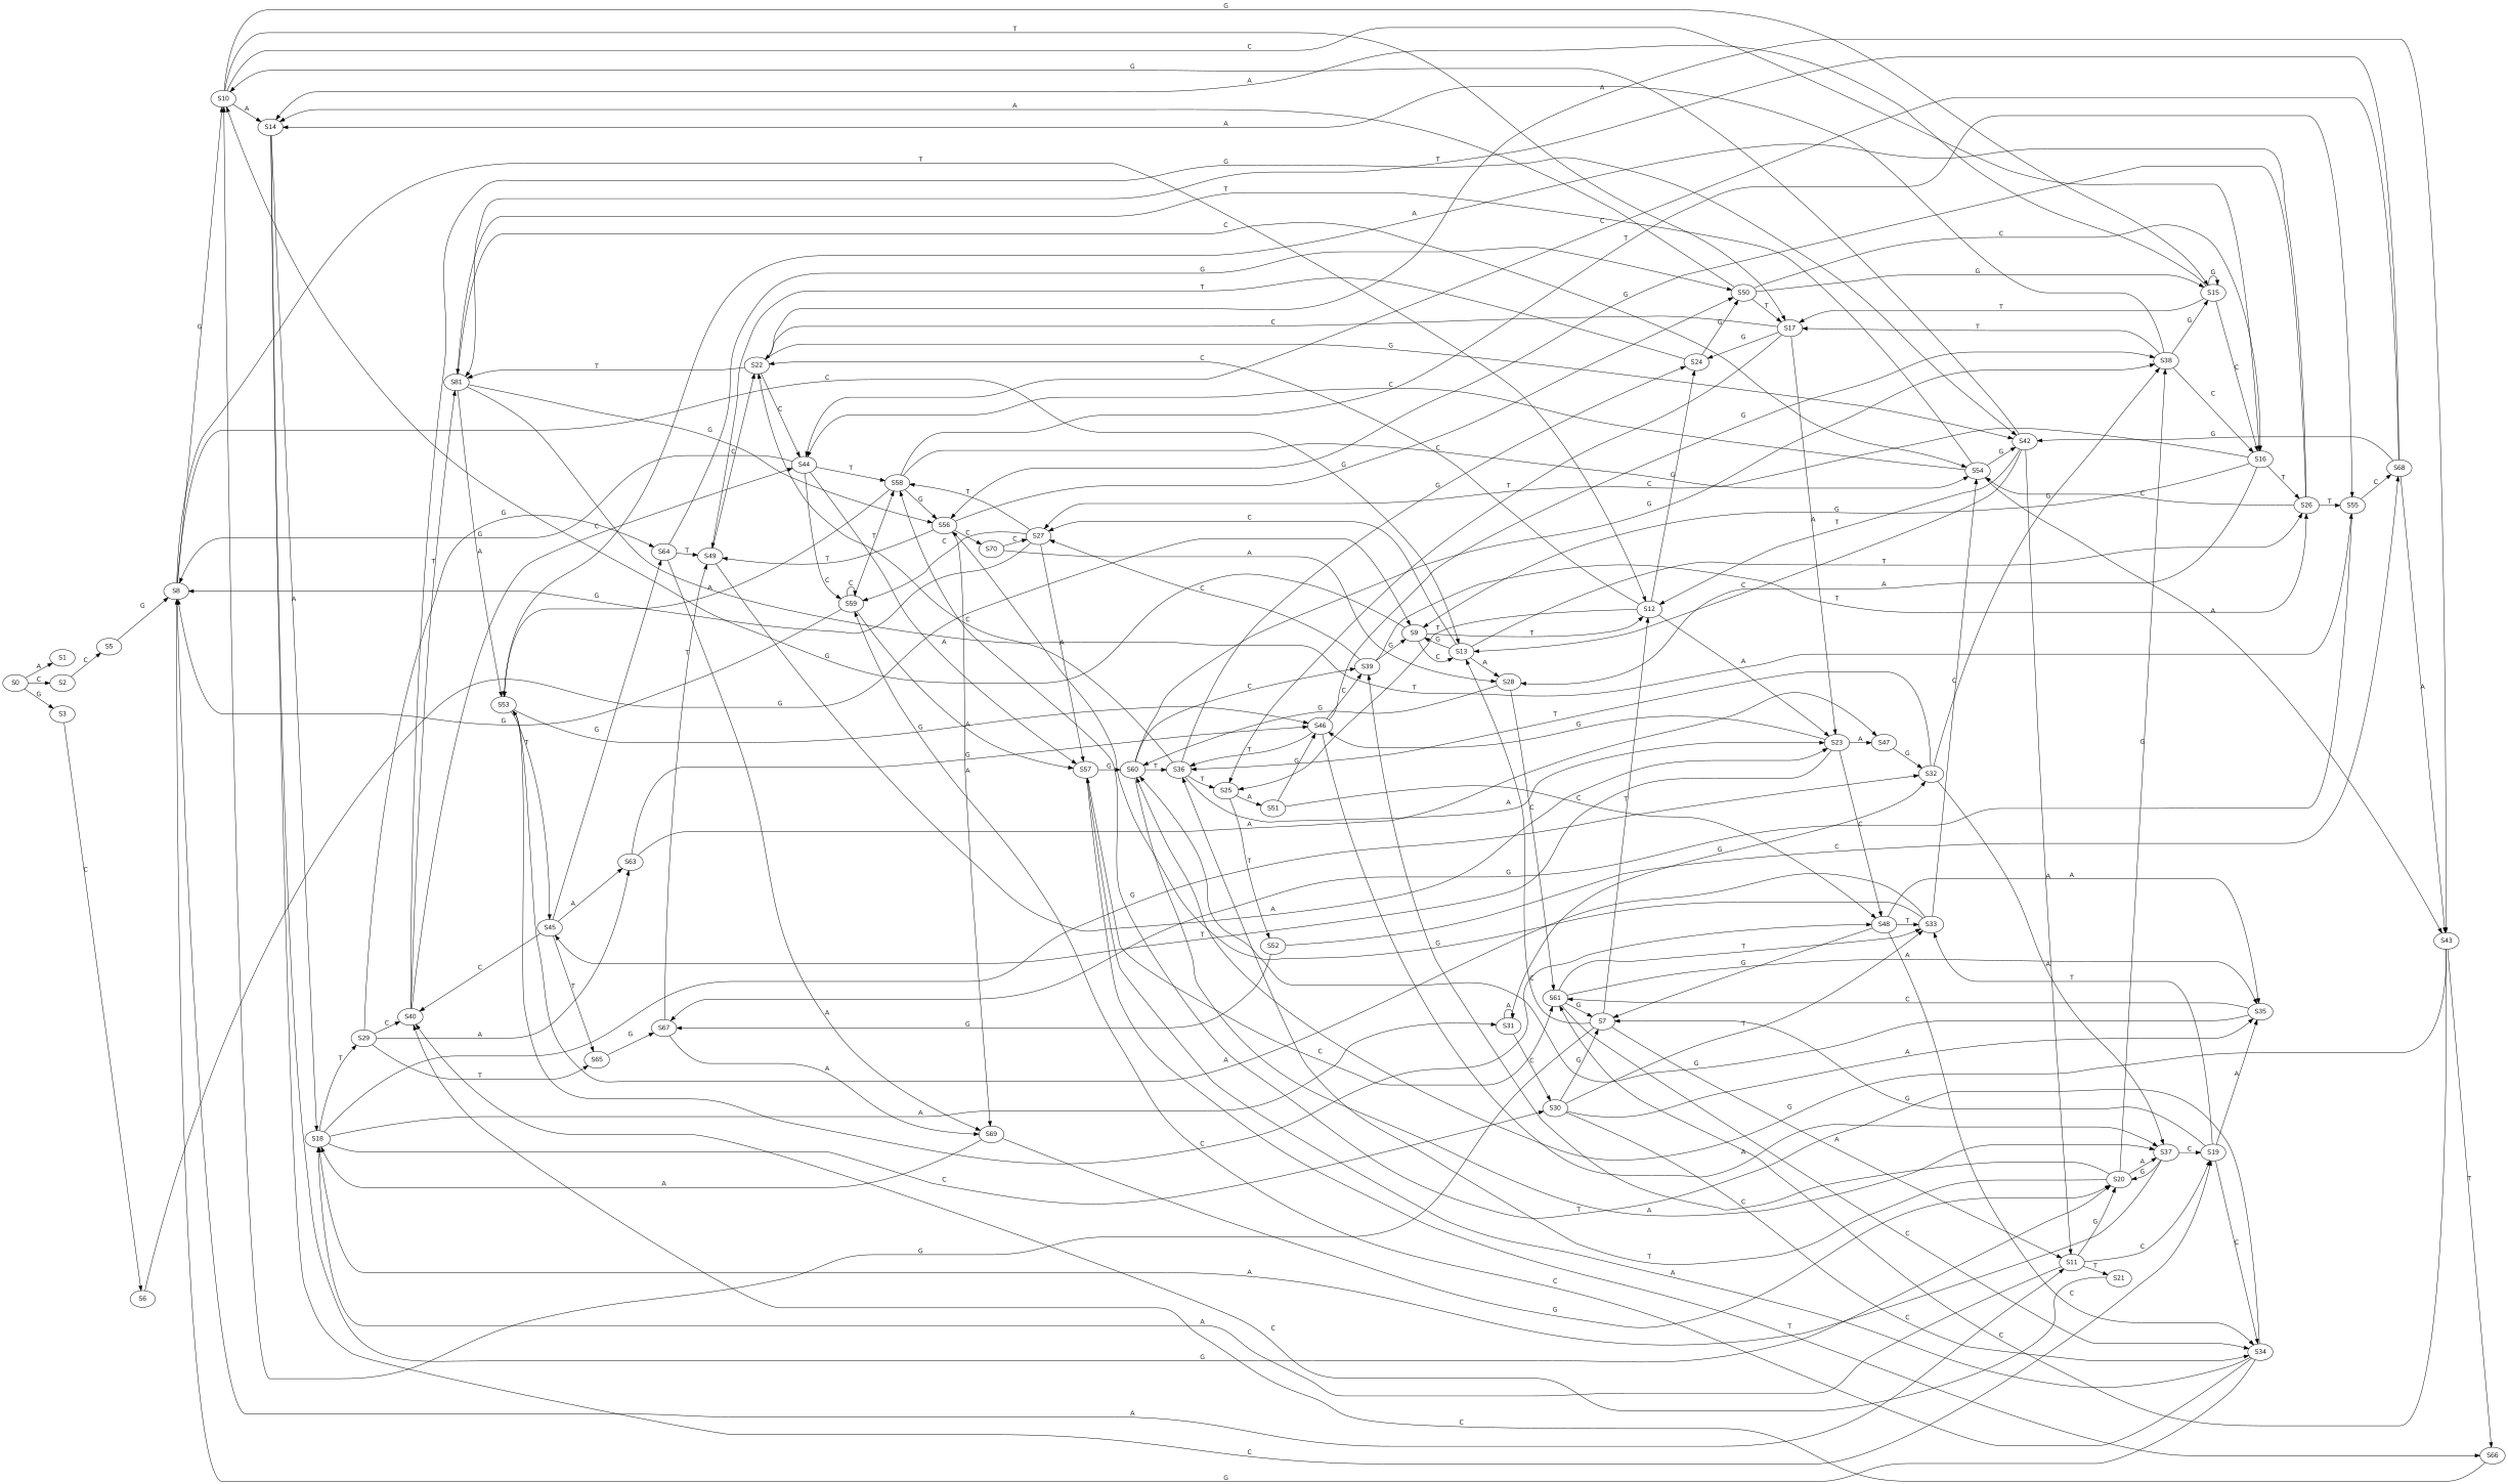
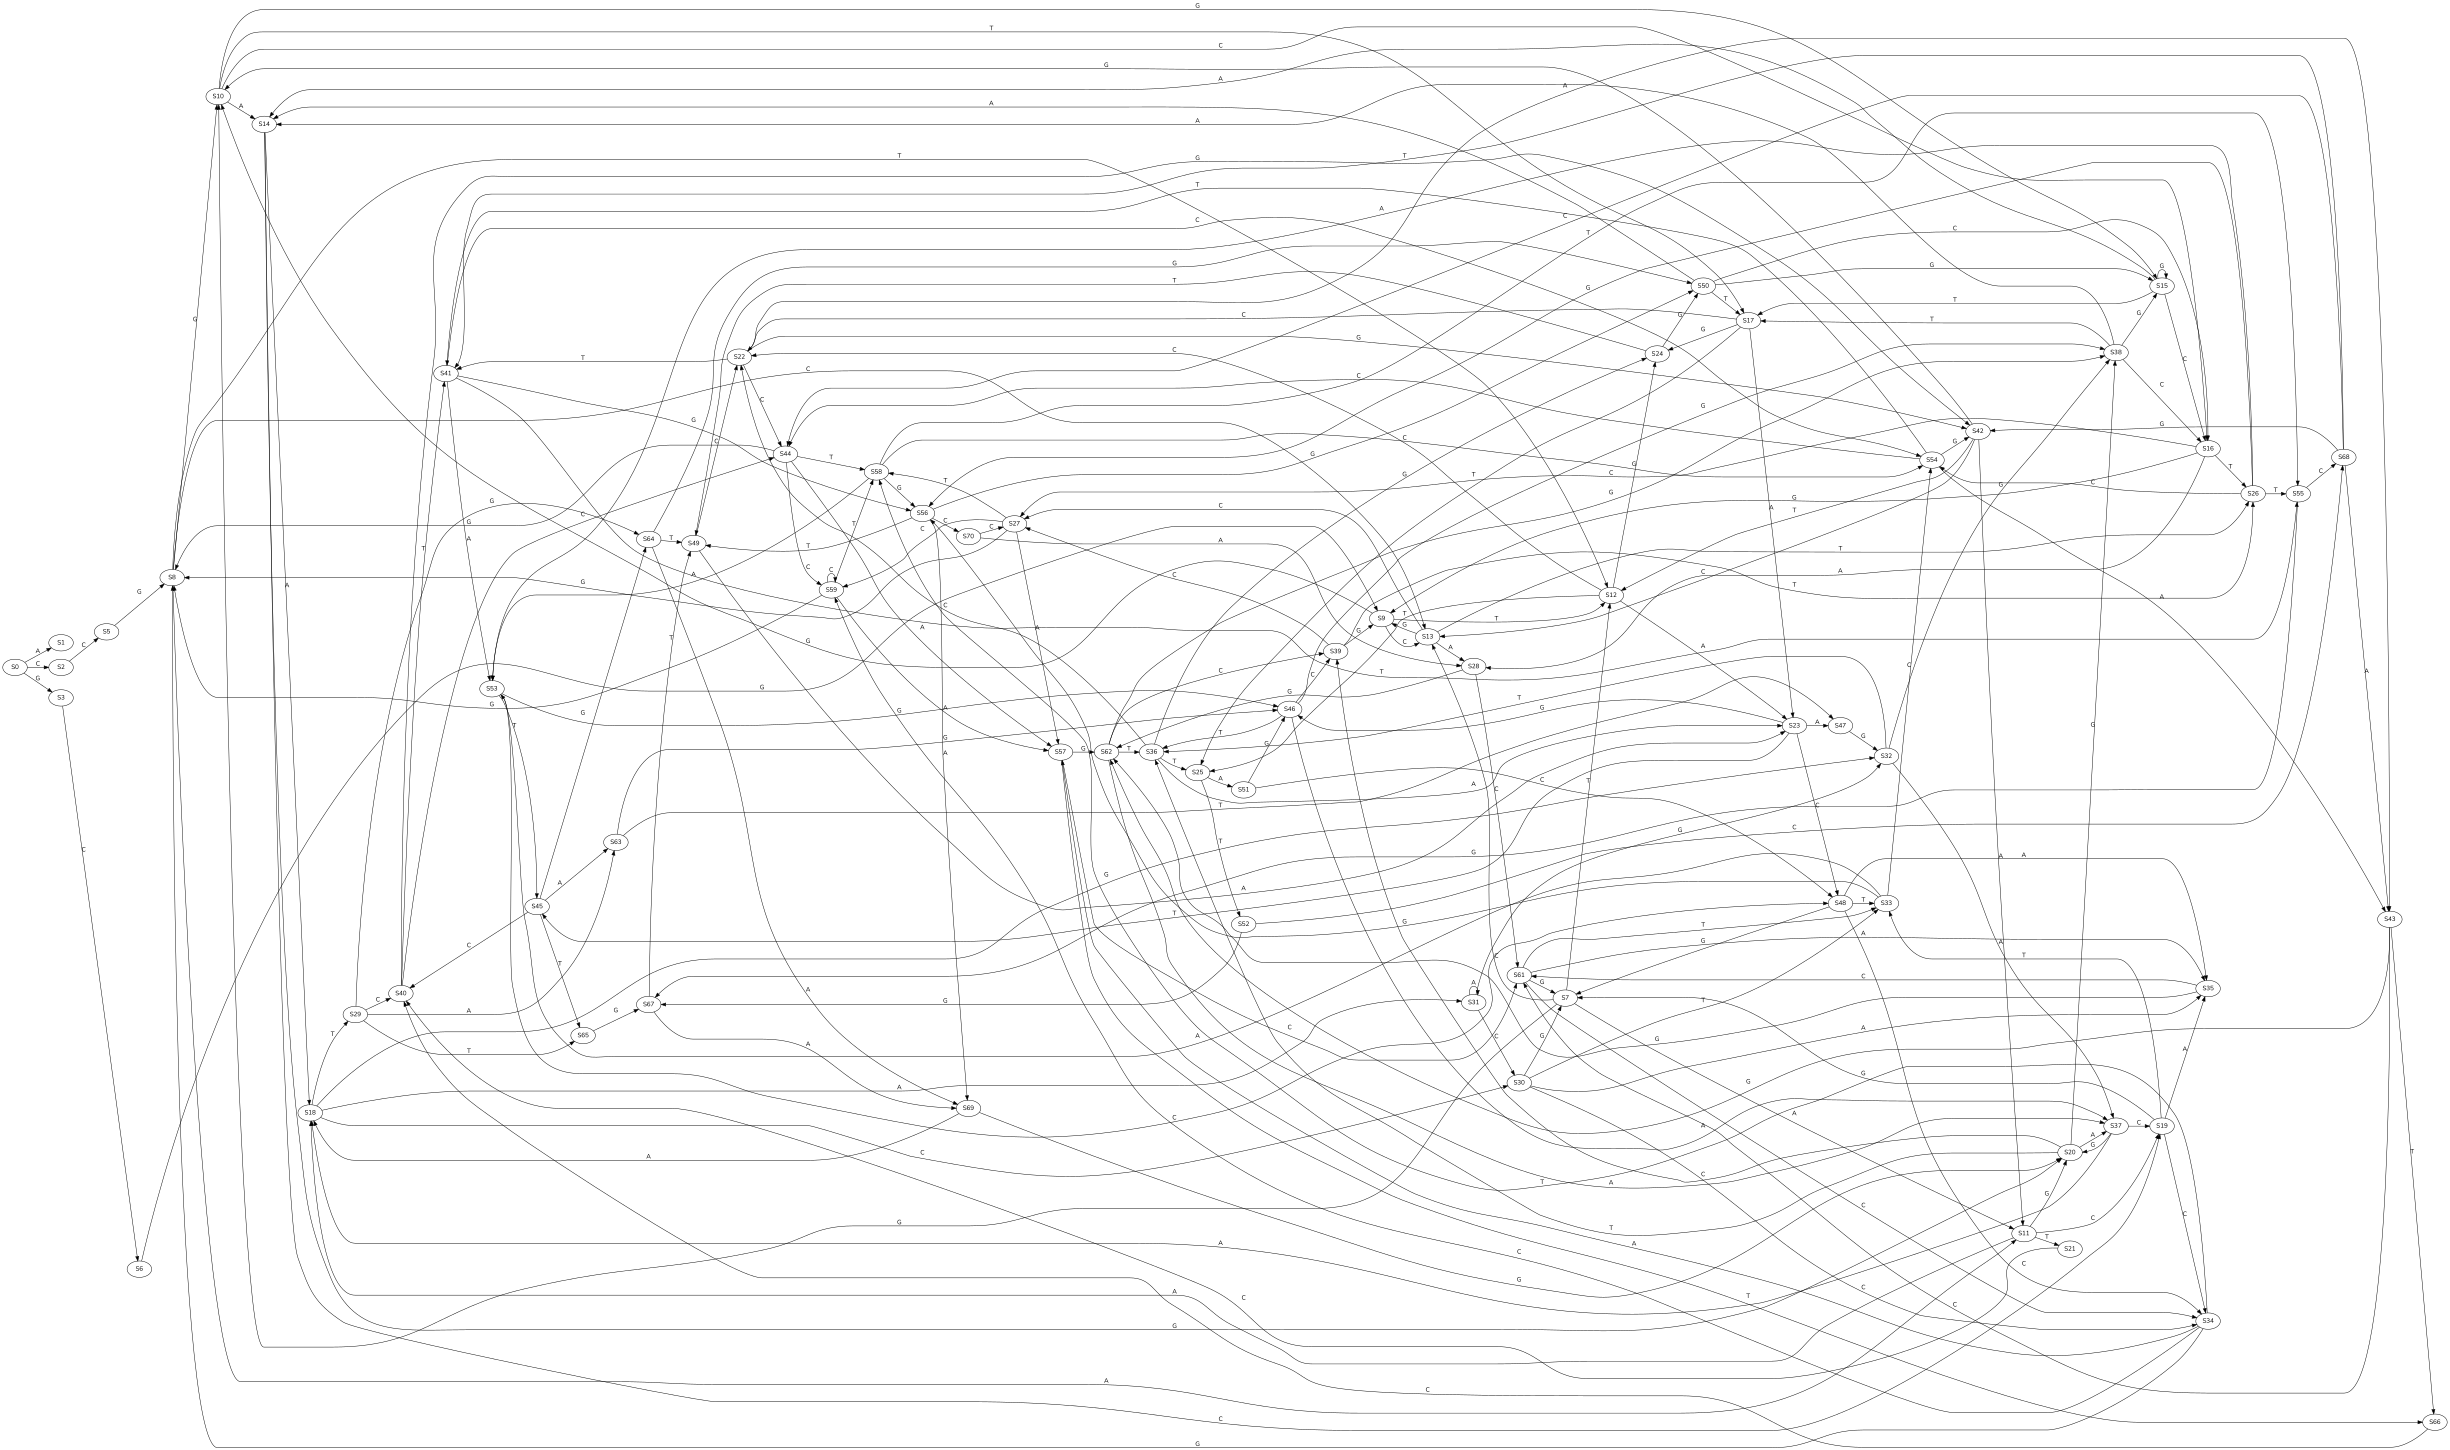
  strict digraph {
    fontname=Nunito
    rankdir=LR
    node [fontname=Nunito]
    edge [fontname=Nunito]
    S0
    S1
    S2
    S3
    S5
    S6
    S8
    S9
    S7
    S10
    S11
    S12
    S13
    S14
    S15
    S16
    S17
    S18
    S19
    S20
    S21
    S22
    S23
    S24
    S25
    S26
    S27
    S28
    S29
    S30
    S31
    S32
    S33
    S34
    S35
    S36
    S37
    S38
    S39
    S40
-   S41 [label=S81]
+   S41
    S42
    S43
    S44
    S45
    S46
    S47
    S48
    S49
    S50
    S51
    S52
    S53
    S54
    S55
    S56
    S57
    S58
    S59
-   S60
+   S60 [label=S62]
    S61
    S63
    S64
    S65
    S66
    S67
    S68
    S69
    S70
    S0 -> S1 [label=A]
    S0 -> S2 [label=C]
    S0 -> S3 [label=G]
    S2 -> S5 [label=C]
    S3 -> S6 [label=C]
    S5 -> S8 [label=G]
    S6 -> S9 [label=G]
    S8 -> S10 [label=G]
    S8 -> S11 [label=A]
    S8 -> S12 [label=T]
    S8 -> S13 [label=C]
    S9 -> S10 [label=G]
    S9 -> S12 [label=T]
    S9 -> S13 [label=C]
    S7 -> S10 [label=G]
    S7 -> S11 [label=A]
    S7 -> S12 [label=T]
    S7 -> S13 [label=C]
    S10 -> S14 [label=A]
    S10 -> S15 [label=G]
    S10 -> S16 [label=C]
    S10 -> S17 [label=T]
    S11 -> S18 [label=A]
    S11 -> S19 [label=C]
    S11 -> S20 [label=G]
    S11 -> S21 [label=T]
    S12 -> S22 [label=C]
    S12 -> S23 [label=A]
    S12 -> S24 [label=G]
    S12 -> S25 [label=T]
    S13 -> S9 [label=G]
    S13 -> S26 [label=T]
    S13 -> S27 [label=C]
    S13 -> S28 [label=A]
    S14 -> S18 [label=A]
    S14 -> S19 [label=C]
    S14 -> S20 [label=G]
    S15 -> S14 [label=A]
    S15 -> S15 [label=G]
    S15 -> S16 [label=C]
    S15 -> S17 [label=T]
    S16 -> S9 [label=G]
    S16 -> S26 [label=T]
    S16 -> S27 [label=C]
    S16 -> S28 [label=A]
    S17 -> S22 [label=C]
    S17 -> S23 [label=A]
    S17 -> S24 [label=G]
    S17 -> S25 [label=T]
    S18 -> S29 [label=T]
    S18 -> S30 [label=C]
    S18 -> S31 [label=A]
    S18 -> S32 [label=G]
    S19 -> S7 [label=G]
    S19 -> S33 [label=T]
    S19 -> S34 [label=C]
    S19 -> S35 [label=A]
    S20 -> S36 [label=T]
    S20 -> S37 [label=A]
    S20 -> S38 [label=G]
    S20 -> S39 [label=C]
    S21 -> S40 [label=C]
    S22 -> S41 [label=T]
    S22 -> S42 [label=G]
    S22 -> S43 [label=A]
    S22 -> S44 [label=C]
    S23 -> S45 [label=T]
    S23 -> S46 [label=G]
    S23 -> S47 [label=A]
    S23 -> S48 [label=C]
    S24 -> S49 [label=T]
    S24 -> S50 [label=G]
    S25 -> S51 [label=A]
    S25 -> S52 [label=T]
    S26 -> S53 [label=A]
    S26 -> S54 [label=C]
    S26 -> S55 [label=T]
    S26 -> S56 [label=G]
    S27 -> S8 [label=G]
    S27 -> S57 [label=A]
    S27 -> S58 [label=T]
    S27 -> S59 [label=C]
    S28 -> S60 [label=G]
    S28 -> S61 [label=C]
    S29 -> S40 [label=C]
    S29 -> S63 [label=A]
    S29 -> S64 [label=G]
    S29 -> S65 [label=T]
    S30 -> S7 [label=G]
    S30 -> S33 [label=T]
    S30 -> S34 [label=C]
    S30 -> S35 [label=A]
    S31 -> S30 [label=C]
    S31 -> S31 [label=A]
    S31 -> S32 [label=G]
    S32 -> S36 [label=T]
    S32 -> S37 [label=A]
    S32 -> S38 [label=G]
    S33 -> S53 [label=A]
    S33 -> S54 [label=C]
    S33 -> S56 [label=G]
    S34 -> S8 [label=G]
    S34 -> S57 [label=A]
    S34 -> S58 [label=T]
    S34 -> S59 [label=C]
    S35 -> S60 [label=G]
    S35 -> S61 [label=C]
    S36 -> S22 [label=C]
    S36 -> S23 [label=A]
    S36 -> S24 [label=G]
    S36 -> S25 [label=T]
    S37 -> S18 [label=A]
    S37 -> S19 [label=C]
    S37 -> S20 [label=G]
    S38 -> S14 [label=A]
    S38 -> S15 [label=G]
    S38 -> S16 [label=C]
    S38 -> S17 [label=T]
    S39 -> S9 [label=G]
    S39 -> S26 [label=T]
    S39 -> S27 [label=C]
    S40 -> S41 [label=T]
    S40 -> S42 [label=G]
    S40 -> S44 [label=C]
    S41 -> S53 [label=A]
    S41 -> S54 [label=C]
    S41 -> S55 [label=T]
    S41 -> S56 [label=G]
    S42 -> S10 [label=G]
    S42 -> S11 [label=A]
    S42 -> S12 [label=T]
    S42 -> S13 [label=C]
    S43 -> S60 [label=G]
    S43 -> S61 [label=C]
    S43 -> S66 [label=T]
    S44 -> S8 [label=G]
    S44 -> S57 [label=A]
    S44 -> S58 [label=T]
    S44 -> S59 [label=C]
    S45 -> S40 [label=C]
    S45 -> S63 [label=A]
    S45 -> S64 [label=G]
    S45 -> S65 [label=T]
    S46 -> S36 [label=T]
    S46 -> S37 [label=A]
    S46 -> S38 [label=G]
    S46 -> S39 [label=C]
    S47 -> S32 [label=G]
    S48 -> S7 [label=G]
    S48 -> S33 [label=T]
    S48 -> S34 [label=C]
    S48 -> S35 [label=A]
    S49 -> S22 [label=C]
    S49 -> S23 [label=A]
    S50 -> S14 [label=A]
    S50 -> S15 [label=G]
    S50 -> S16 [label=C]
    S50 -> S17 [label=T]
    S51 -> S46 [label=G]
    S51 -> S48 [label=C]
    S52 -> S67 [label=G]
    S52 -> S68 [label=C]
    S53 -> S45 [label=T]
    S53 -> S46 [label=G]
    S53 -> S48 [label=C]
    S54 -> S41 [label=T]
    S54 -> S42 [label=G]
    S54 -> S43 [label=A]
    S54 -> S44 [label=C]
    S55 -> S67 [label=G]
    S55 -> S68 [label=C]
    S56 -> S49 [label=T]
    S56 -> S50 [label=G]
    S56 -> S69 [label=A]
    S56 -> S70 [label=C]
    S57 -> S60 [label=G]
    S57 -> S61 [label=C]
    S57 -> S66 [label=T]
    S58 -> S53 [label=A]
    S58 -> S54 [label=C]
    S58 -> S55 [label=T]
    S58 -> S56 [label=G]
    S59 -> S8 [label=G]
    S59 -> S57 [label=A]
    S59 -> S58 [label=T]
    S59 -> S59 [label=C]
    S60 -> S36 [label=T]
    S60 -> S37 [label=A]
    S60 -> S38 [label=G]
    S60 -> S39 [label=C]
    S61 -> S7 [label=G]
    S61 -> S33 [label=T]
    S61 -> S34 [label=C]
    S61 -> S35 [label=A]
    S63 -> S46 [label=G]
-   S63 -> S47 [label=A]
+   S63 -> S47 [label=T]
    S64 -> S49 [label=T]
    S64 -> S50 [label=G]
    S64 -> S69 [label=A]
    S65 -> S67 [label=G]
    S66 -> S40 [label=C]
    S67 -> S49 [label=T]
    S67 -> S69 [label=A]
    S68 -> S41 [label=T]
    S68 -> S42 [label=G]
    S68 -> S43 [label=A]
    S68 -> S44 [label=C]
    S69 -> S18 [label=A]
    S69 -> S20 [label=G]
    S70 -> S27 [label=C]
    S70 -> S28 [label=A]
  }
